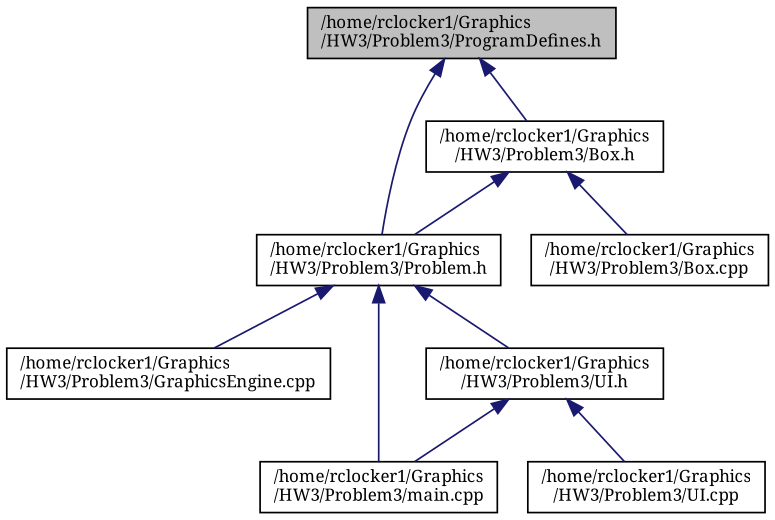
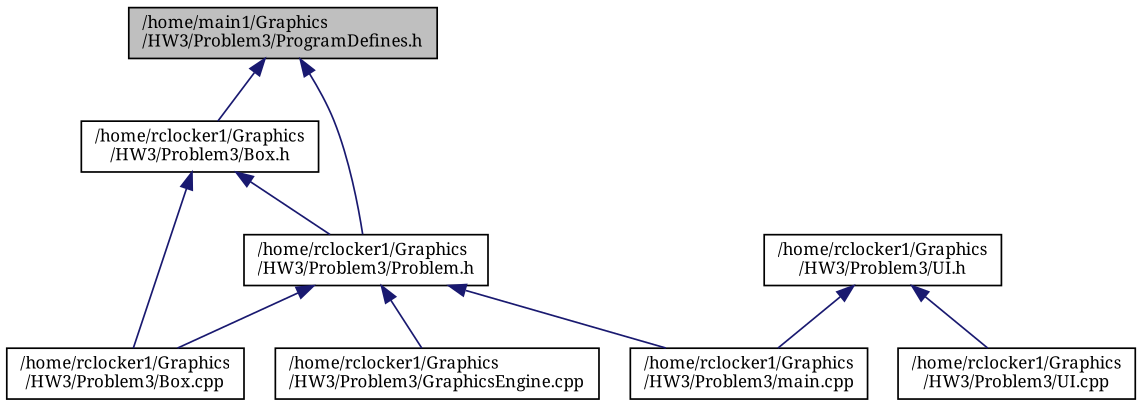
  digraph {
    fontname="Noto Serif"
    node [color=black fillcolor=white fontname="Noto Serif" fontsize=10 shape=record style=filled]
    edge [color=midnightblue dir=back fontname="Noto Serif" fontsize=10 labelfontname=Helvetica labelfontsize=10 style=solid]
-   n1 [fillcolor=grey75 fontcolor=black height=0.2 label="/home/rclocker1/Graphics\l/HW3/Problem3/ProgramDefines.h" width=0.4]
+   n1 [fillcolor=grey75 fontcolor=black height=0.2 label="/home/main1/Graphics\l/HW3/Problem3/ProgramDefines.h" width=0.4]
    n2 [height=0.2 label="/home/rclocker1/Graphics\l/HW3/Problem3/Box.h" width=0.4]
    n3 [height=0.2 label="/home/rclocker1/Graphics\l/HW3/Problem3/Problem.h" width=0.4]
    n4 [height=0.2 label="/home/rclocker1/Graphics\l/HW3/Problem3/Box.cpp" width=0.4]
    n5 [height=0.2 label="/home/rclocker1/Graphics\l/HW3/Problem3/GraphicsEngine.cpp" width=0.4]
    n6 [height=0.2 label="/home/rclocker1/Graphics\l/HW3/Problem3/main.cpp" width=0.4]
    n7 [height=0.2 label="/home/rclocker1/Graphics\l/HW3/Problem3/UI.h" width=0.4]
    n8 [height=0.2 label="/home/rclocker1/Graphics\l/HW3/Problem3/UI.cpp" width=0.4]
    n1 -> n2
    n1 -> n3
    n2 -> n3
    n2 -> n4
    n3 -> n5
    n3 -> n6
-   n3 -> n7
+   n3 -> n4
    n7 -> n6
    n7 -> n8
  }
